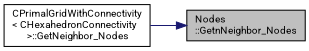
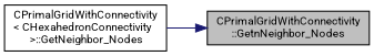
  digraph {
    rankdir=RL
    fontname=Roboto
    node [color=black fontname=Roboto fontsize=10 shape=record style=filled]
-   n1 [fillcolor=grey75 fontcolor=black height=0.2 label="Nodes\l::GetnNeighbor_Nodes" width=0.4]
+   n1 [fillcolor=grey75 fontcolor=black height=0.2 label="CPrimalGridWithConnectivity\l::GetnNeighbor_Nodes" width=0.4]
    n2 [fillcolor=white height=0.2 label="CPrimalGridWithConnectivity\l\< CHexahedronConnectivity\l \>::GetNeighbor_Nodes" width=0.4]
    n1 -> n2 [color=midnightblue dir=back fontname=Roboto fontsize=10 labelfontname=Helvetica labelfontsize=10 style=solid]
  }
